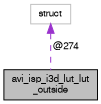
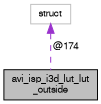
  digraph {
    node [fontname=FreeSans fontsize=10 shape=record style=filled]
    n1 [color=black fillcolor=grey75 fontcolor=black height=0.2 label="avi_isp_i3d_lut_lut\l_outside" width=0.4]
    n2 [color=grey75 fillcolor=white height=0.2 label=struct width=0.4]
-   n2 -> n1 [color=darkorchid3 dir=back fontname=FreeSans fontsize=10 label=" @274" labelfontname=FreeSans labelfontsize=10 style=dashed]
+   n2 -> n1 [color=darkorchid3 dir=back fontname=FreeSans fontsize=10 label=" @174" labelfontname=FreeSans labelfontsize=10 style=dashed]
  }
